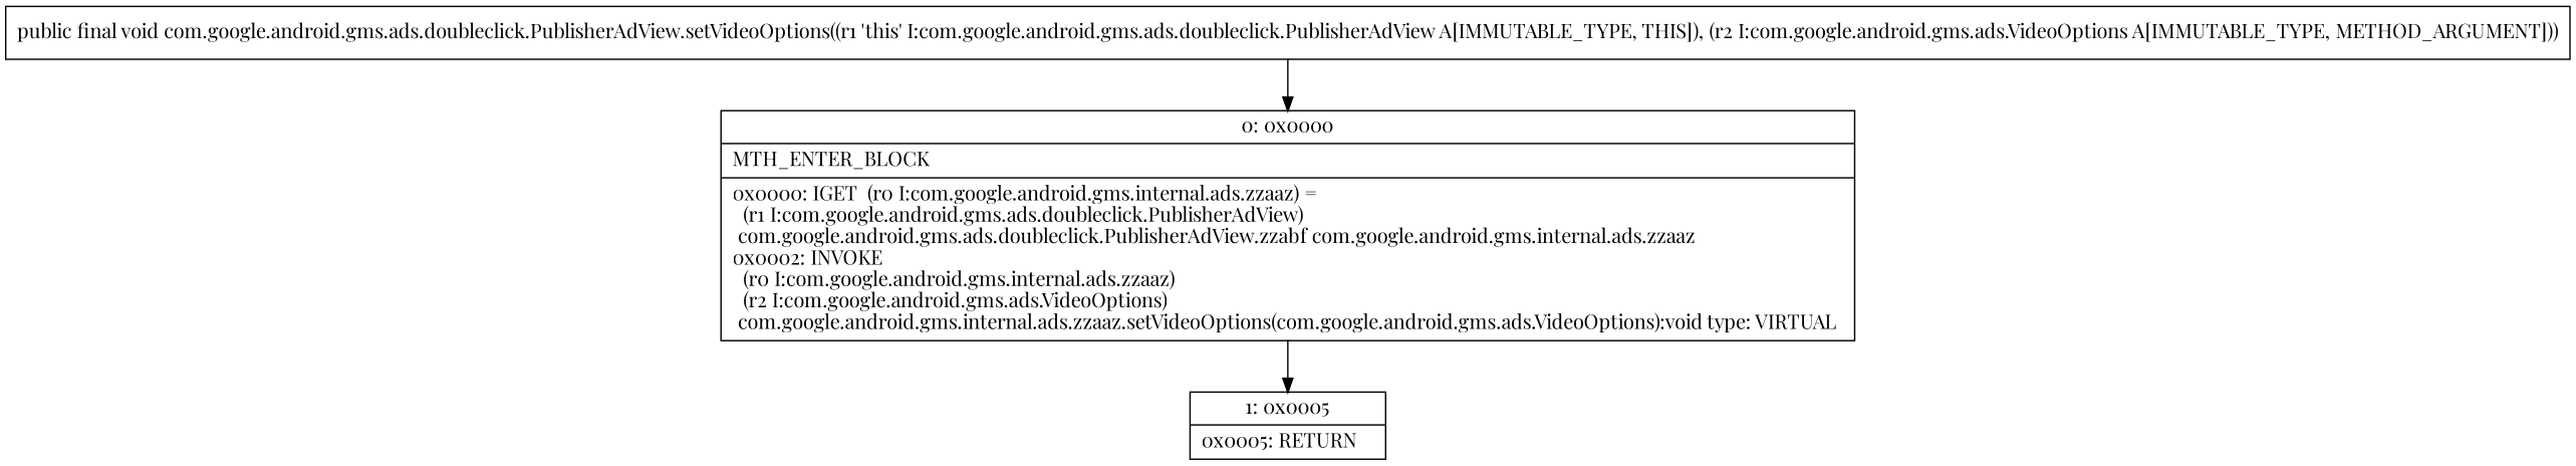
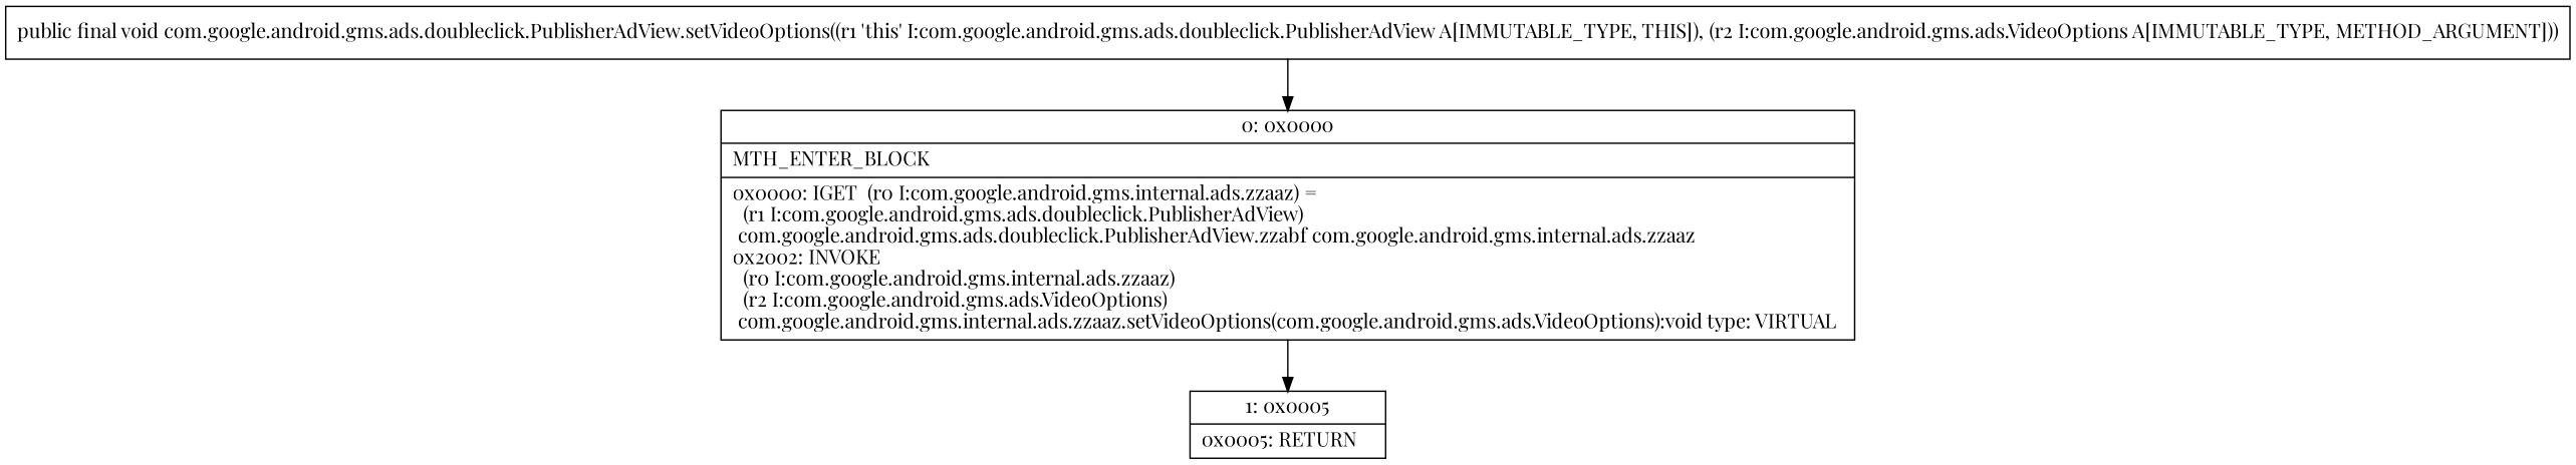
  digraph {
    fontname="Playfair Display"
    node [shape=record fontname="Playfair Display"]
    edge [fontname="Playfair Display"]
-   n1 [label="{0\:\ 0x0000|MTH_ENTER_BLOCK\l|0x0000: IGET  (r0 I:com.google.android.gms.internal.ads.zzaaz) = \l  (r1 I:com.google.android.gms.ads.doubleclick.PublisherAdView)\l com.google.android.gms.ads.doubleclick.PublisherAdView.zzabf com.google.android.gms.internal.ads.zzaaz \l0x0002: INVOKE  \l  (r0 I:com.google.android.gms.internal.ads.zzaaz)\l  (r2 I:com.google.android.gms.ads.VideoOptions)\l com.google.android.gms.internal.ads.zzaaz.setVideoOptions(com.google.android.gms.ads.VideoOptions):void type: VIRTUAL \l}"]
+   n1 [label="{0\:\ 0x0000|MTH_ENTER_BLOCK\l|0x0000: IGET  (r0 I:com.google.android.gms.internal.ads.zzaaz) = \l  (r1 I:com.google.android.gms.ads.doubleclick.PublisherAdView)\l com.google.android.gms.ads.doubleclick.PublisherAdView.zzabf com.google.android.gms.internal.ads.zzaaz \l0x2002: INVOKE  \l  (r0 I:com.google.android.gms.internal.ads.zzaaz)\l  (r2 I:com.google.android.gms.ads.VideoOptions)\l com.google.android.gms.internal.ads.zzaaz.setVideoOptions(com.google.android.gms.ads.VideoOptions):void type: VIRTUAL \l}"]
    n2 [label="{1\:\ 0x0005|0x0005: RETURN   \l}"]
    n3 [label="{public final void com.google.android.gms.ads.doubleclick.PublisherAdView.setVideoOptions((r1 'this' I:com.google.android.gms.ads.doubleclick.PublisherAdView A[IMMUTABLE_TYPE, THIS]), (r2 I:com.google.android.gms.ads.VideoOptions A[IMMUTABLE_TYPE, METHOD_ARGUMENT])) }"]
    n1 -> n2
    n3 -> n1
  }
